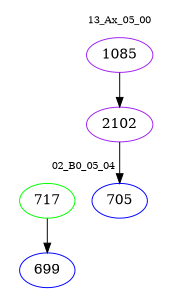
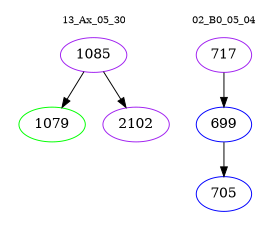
  digraph {
    node [color=purple]
    edge [color=black]
    n1 [label=1085]
+   n2 [color=green label=1079]
    n3 [label=2102]
    n4 [color=blue label=699]
    n5 [color=blue label=705]
-   n6 [color=green label=717]
+   n6 [label=717]
    subgraph cluster_1 {
      color=white
      fontsize=10
-     label="13_Ax_05_00"
+     label="13_Ax_05_30"
      n1
+     n2
      n3
    }
    subgraph cluster_2 {
      color=white
      fontsize=10
      label="02_B0_05_04"
      n4
      n5
      n6
    }
+   n1 -> n2
    n1 -> n3
-   n3 -> n5
+   n4 -> n5
    n6 -> n4
  }
